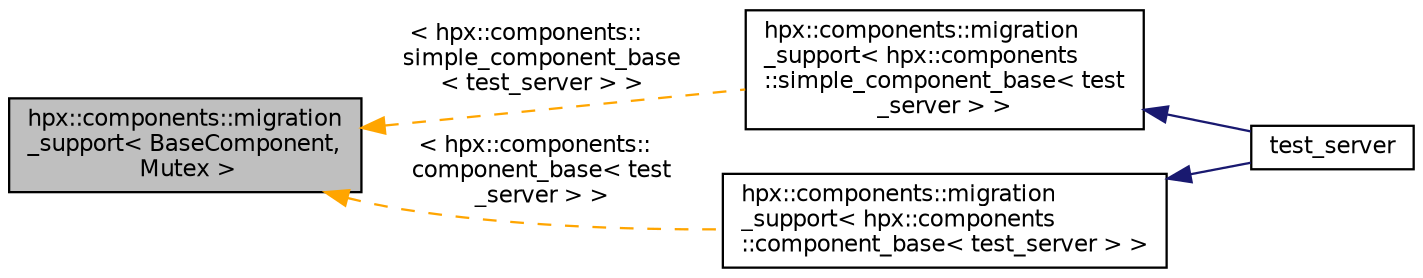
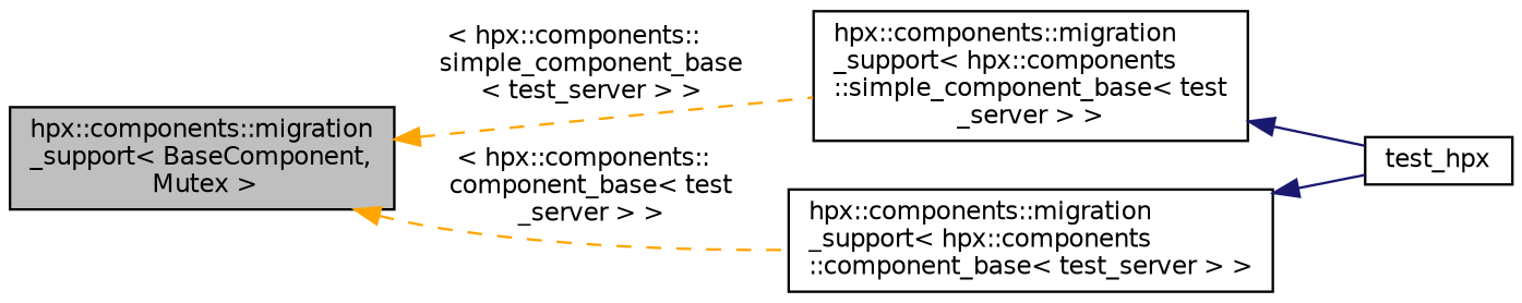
  digraph {
    rankdir=LR
    node [color=black fillcolor=white fontname=Helvetica fontsize=10 shape=record style=filled]
    edge [color=orange dir=back fontname=Helvetica fontsize=10 labelfontname=Helvetica labelfontsize=10 style=dashed]
    n1 [fillcolor=grey75 fontcolor=black height=0.2 label="hpx::components::migration\l_support\< BaseComponent,\l Mutex \>" width=0.4]
    n2 [height=0.2 label="hpx::components::migration\l_support\< hpx::components\l::simple_component_base\< test\l_server \> \>" width=0.4]
    n3 [height=0.2 label="hpx::components::migration\l_support\< hpx::components\l::component_base\< test_server \> \>" width=0.4]
-   n4 [height=0.2 label=test_server width=0.4]
+   n4 [height=0.2 label=test_hpx width=0.4]
    n1 -> n2 [label=" \< hpx::components::\lsimple_component_base\l\< test_server \> \>"]
    n1 -> n3 [label=" \< hpx::components::\lcomponent_base\< test\l_server \> \>"]
    n2 -> n4 [color=midnightblue style=solid]
    n3 -> n4 [color=midnightblue style=solid]
  }
